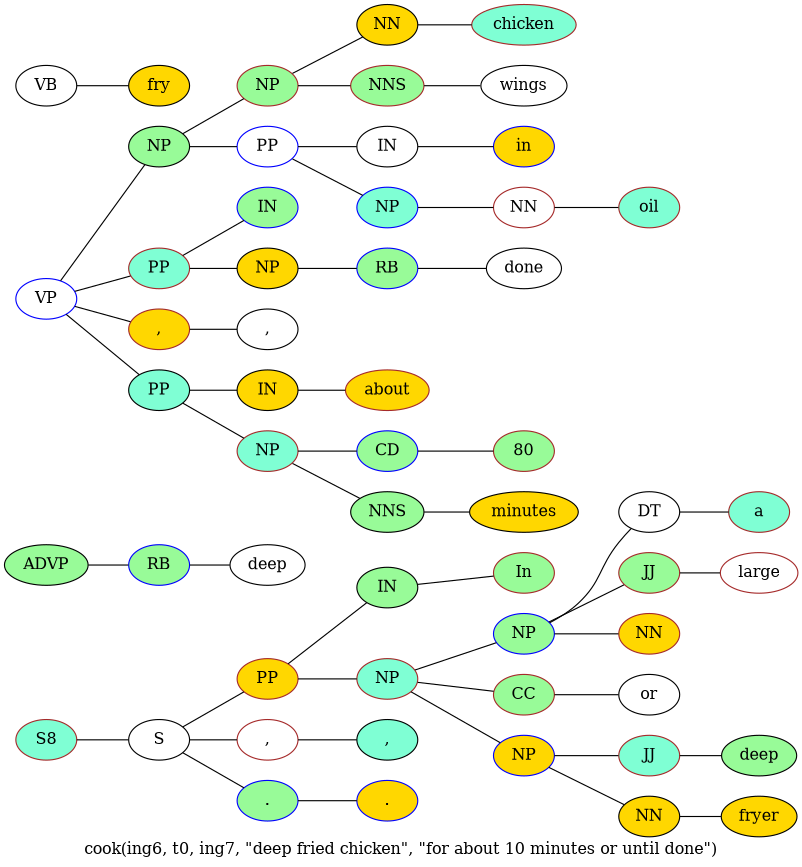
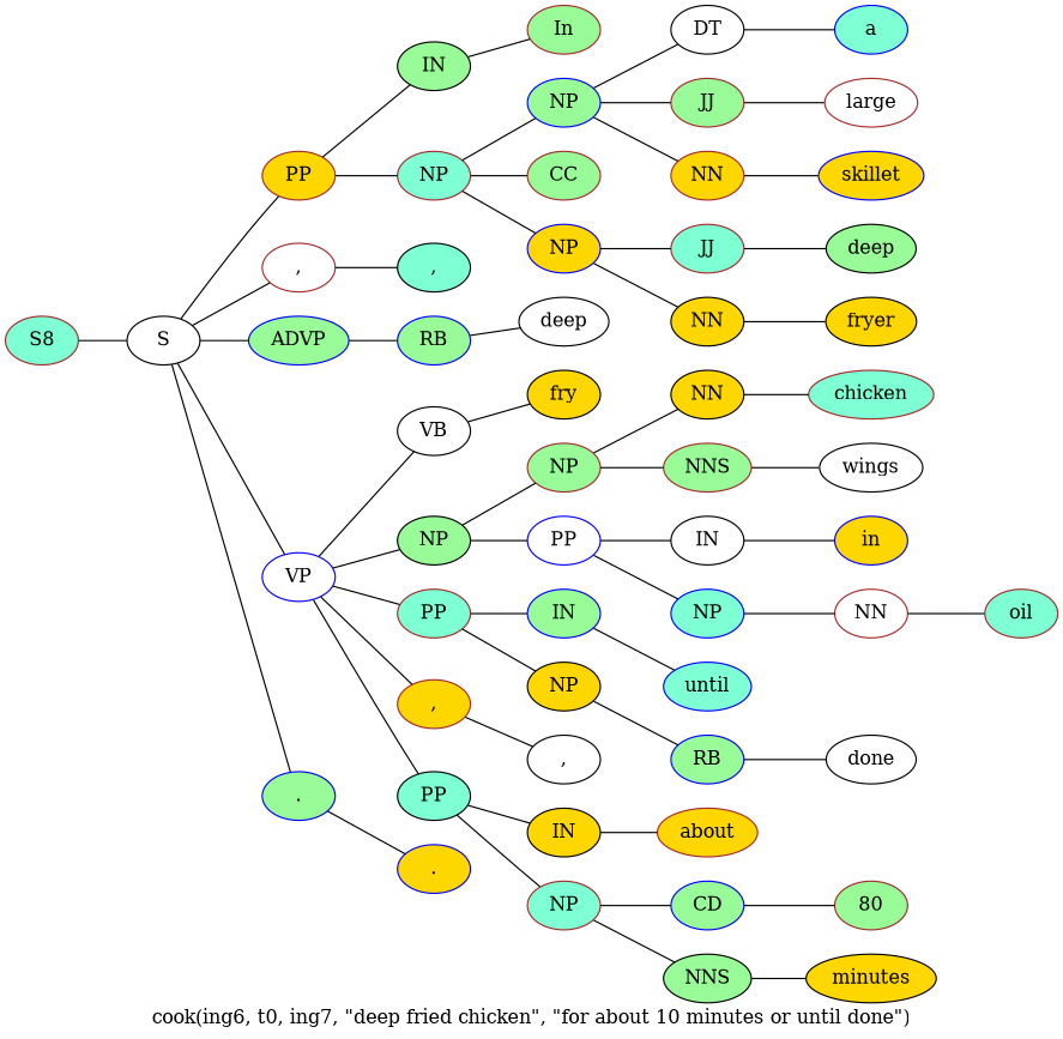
  graph {
    label="cook(ing6, t0, ing7, \"deep fried chicken\", \"for about 10 minutes or until done\")"
    rankdir=LR
    node [color=black fillcolor=palegreen style=filled]
    n1 [color=brown fillcolor=aquamarine label=S8]
    n2 [fillcolor=white label=S]
    n3 [color=brown fillcolor=gold label=PP]
    n4 [color=brown fillcolor=white label=","]
-   n5 [label=ADVP]
+   n5 [color=blue label=ADVP]
    n6 [color=blue fillcolor=white label=VP]
    n7 [color=blue label="."]
    n8 [label=IN]
    n9 [color=brown fillcolor=aquamarine label=NP]
    n10 [fillcolor=aquamarine label=","]
    n11 [color=blue label=RB]
    n12 [fillcolor=white label=VB]
    n13 [label=NP]
    n14 [color=brown fillcolor=aquamarine label=PP]
    n15 [color=brown fillcolor=gold label=","]
    n16 [fillcolor=aquamarine label=PP]
    n17 [color=blue fillcolor=gold label="."]
    n18 [color=brown label=In]
    n19 [color=blue label=NP]
    n20 [color=brown label=CC]
    n21 [color=blue fillcolor=gold label=NP]
    n22 [fillcolor=white label=DT]
    n23 [color=brown label=JJ]
    n24 [color=brown fillcolor=gold label=NN]
-   n25 [fillcolor=white label=or]
    n26 [color=brown fillcolor=aquamarine label=JJ]
    n27 [fillcolor=gold label=NN]
-   n28 [color=brown fillcolor=aquamarine label=a]
+   n28 [color=blue fillcolor=aquamarine label=a]
    n29 [color=brown fillcolor=white label=large]
+   n30 [color=blue fillcolor=gold label=skillet]
    n31 [label=deep]
    n32 [fillcolor=gold label=fryer]
    n33 [fillcolor=white label=deep]
    n34 [fillcolor=gold label=fry]
    n35 [color=brown label=NP]
    n36 [color=blue fillcolor=white label=PP]
    n37 [color=blue label=IN]
    n38 [fillcolor=gold label=NP]
    n39 [fillcolor=white label=","]
    n40 [fillcolor=gold label=IN]
    n41 [color=brown fillcolor=aquamarine label=NP]
    n42 [fillcolor=gold label=NN]
    n43 [color=brown label=NNS]
    n44 [fillcolor=white label=IN]
    n45 [color=blue fillcolor=aquamarine label=NP]
    n46 [color=brown fillcolor=aquamarine label=chicken]
    n47 [fillcolor=white label=wings]
    n48 [color=blue fillcolor=gold label=in]
    n49 [color=brown fillcolor=white label=NN]
    n50 [color=brown fillcolor=aquamarine label=oil]
+   n51 [color=blue fillcolor=aquamarine label=until]
    n52 [color=blue label=RB]
    n53 [fillcolor=white label=done]
    n54 [color=brown fillcolor=gold label=about]
    n55 [color=blue label=CD]
    n56 [label=NNS]
    n57 [color=brown label=80]
    n58 [fillcolor=gold label=minutes]
    n1 -- n2
    n2 -- n3
    n2 -- n4
+   n2 -- n5
+   n2 -- n6
    n2 -- n7
    n3 -- n8
    n3 -- n9
    n4 -- n10
    n5 -- n11
+   n6 -- n12
    n6 -- n13
    n6 -- n14
    n6 -- n15
    n6 -- n16
    n7 -- n17
    n8 -- n18
    n9 -- n19
    n9 -- n20
    n9 -- n21
    n11 -- n33
    n12 -- n34
    n13 -- n35
    n13 -- n36
    n14 -- n37
    n14 -- n38
    n15 -- n39
    n16 -- n40
    n16 -- n41
    n19 -- n22
    n19 -- n23
    n19 -- n24
-   n20 -- n25
    n21 -- n26
    n21 -- n27
    n22 -- n28
    n23 -- n29
+   n24 -- n30
    n26 -- n31
    n27 -- n32
    n35 -- n42
    n35 -- n43
    n36 -- n44
    n36 -- n45
+   n37 -- n51
    n38 -- n52
    n40 -- n54
    n41 -- n55
    n41 -- n56
    n42 -- n46
    n43 -- n47
    n44 -- n48
    n45 -- n49
    n49 -- n50
    n52 -- n53
    n55 -- n57
    n56 -- n58
  }
